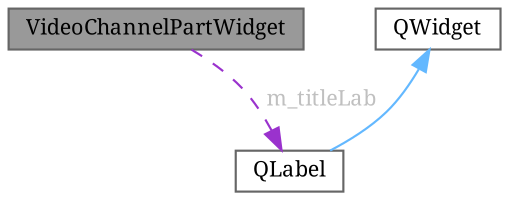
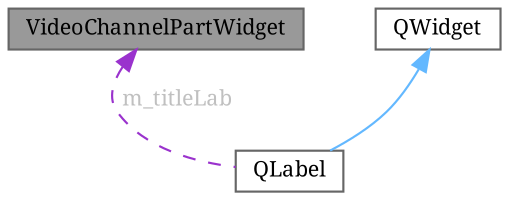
  digraph {
    fontname="Noto Serif"
    node [color=gray40 fillcolor=white fontname="Noto Serif" fontsize=10 shape=box style=filled]
    edge [dir=back fontname="Noto Serif" fontsize=10 labelfontname=Helvetica labelfontsize=10]
    n1 [fillcolor=grey60 fontcolor=black height=0.2 label=VideoChannelPartWidget width=0.4]
    n2 [height=0.2 label=QWidget width=0.4]
    n3 [height=0.2 label=QLabel width=0.4]
    n2 -> n3 [color=steelblue1 style=solid]
-   n3 -> n1 [color=darkorchid3 fontcolor=grey label=" m_titleLab" style=dashed]
+   n1 -> n3 [color=darkorchid3 fontcolor=grey label=" m_titleLab" style=dashed]
  }
